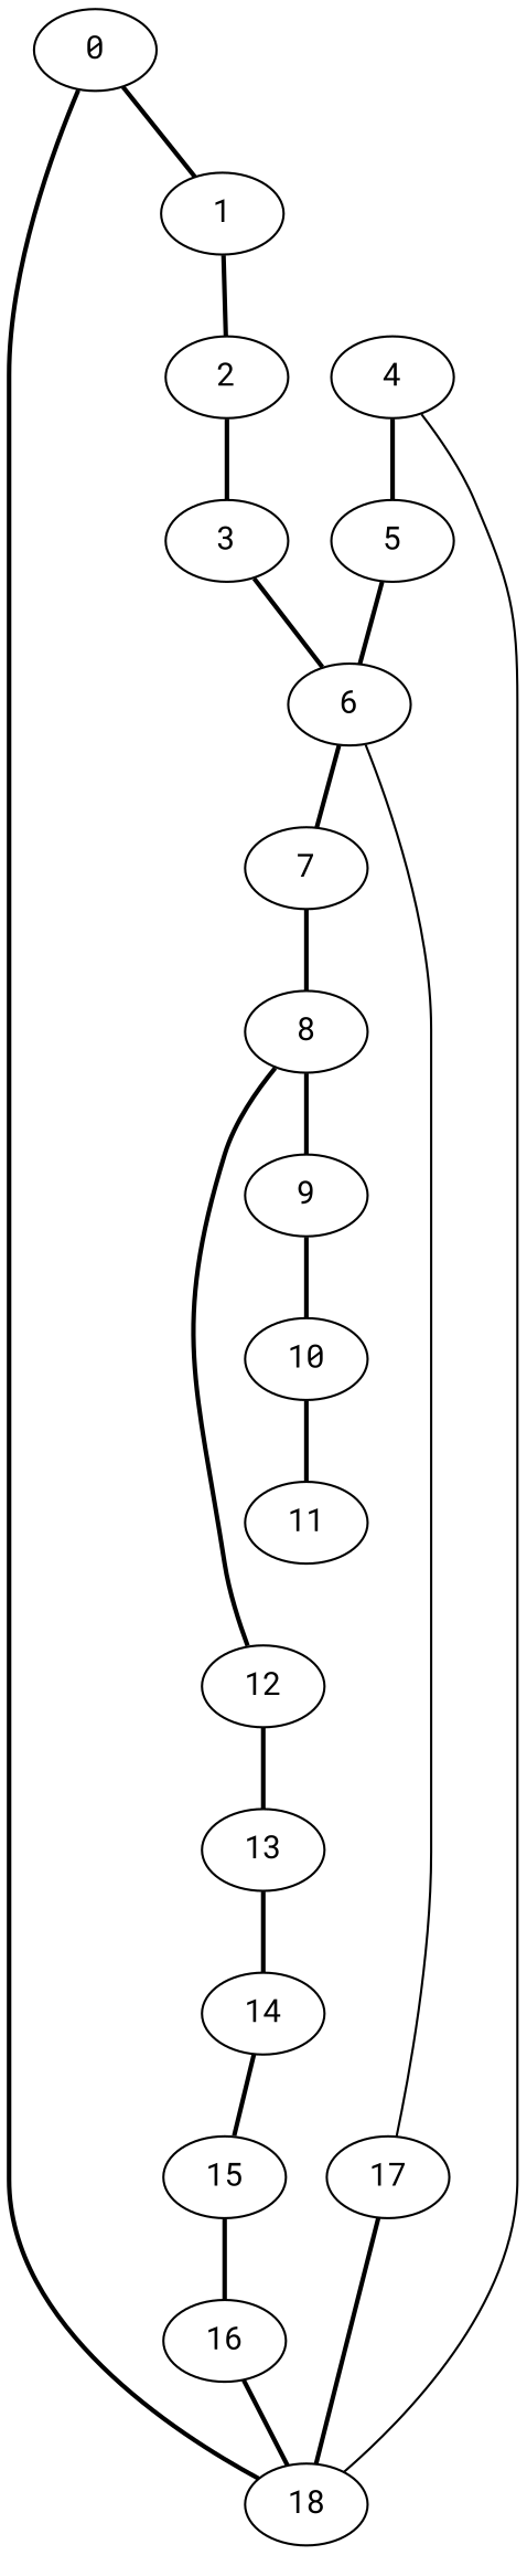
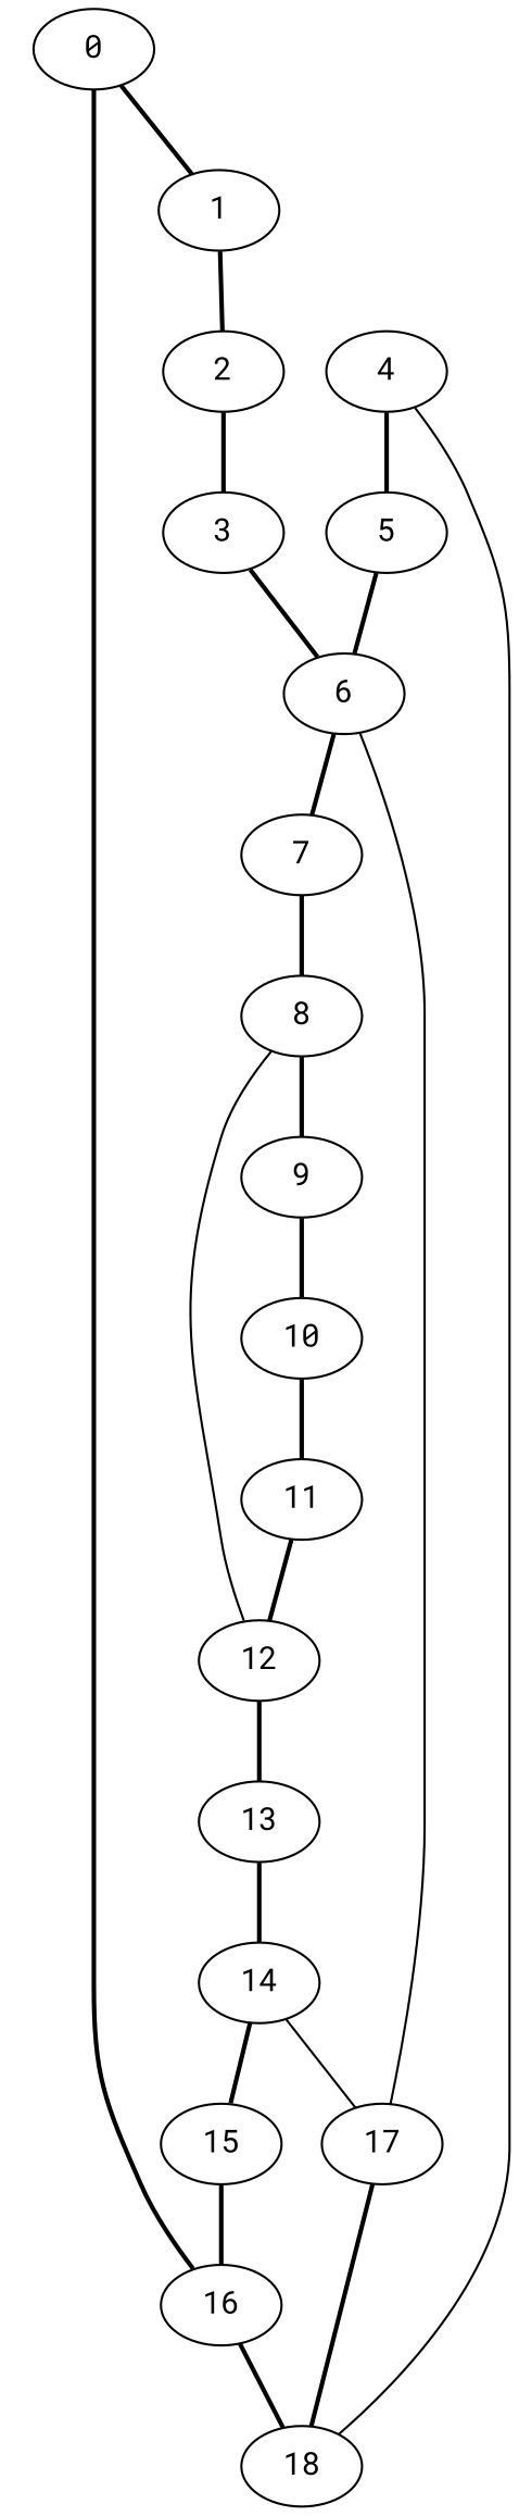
  graph {
    fontname="Roboto Mono"
    node [fontname="Roboto Mono"]
    edge [fontname="Roboto Mono" style=bold]
    0
    1
    16
    2
    18
    3
    6
    4
    5
    7
    17
    8
    9
    12
    10
    13
    11
    14
    15
    0 -- 1
-   0 -- 18
+   0 -- 16
    1 -- 2
    16 -- 18
    2 -- 3
    3 -- 6
    6 -- 7
    6 -- 17 [style=""]
    4 -- 18 [style=""]
    4 -- 5
    5 -- 6
    7 -- 8
    17 -- 18
    8 -- 9
-   8 -- 12
+   8 -- 12 [style=""]
    9 -- 10
    12 -- 13
    10 -- 11
    13 -- 14
+   11 -- 12
+   14 -- 17 [style=""]
    14 -- 15
    15 -- 16
  }
